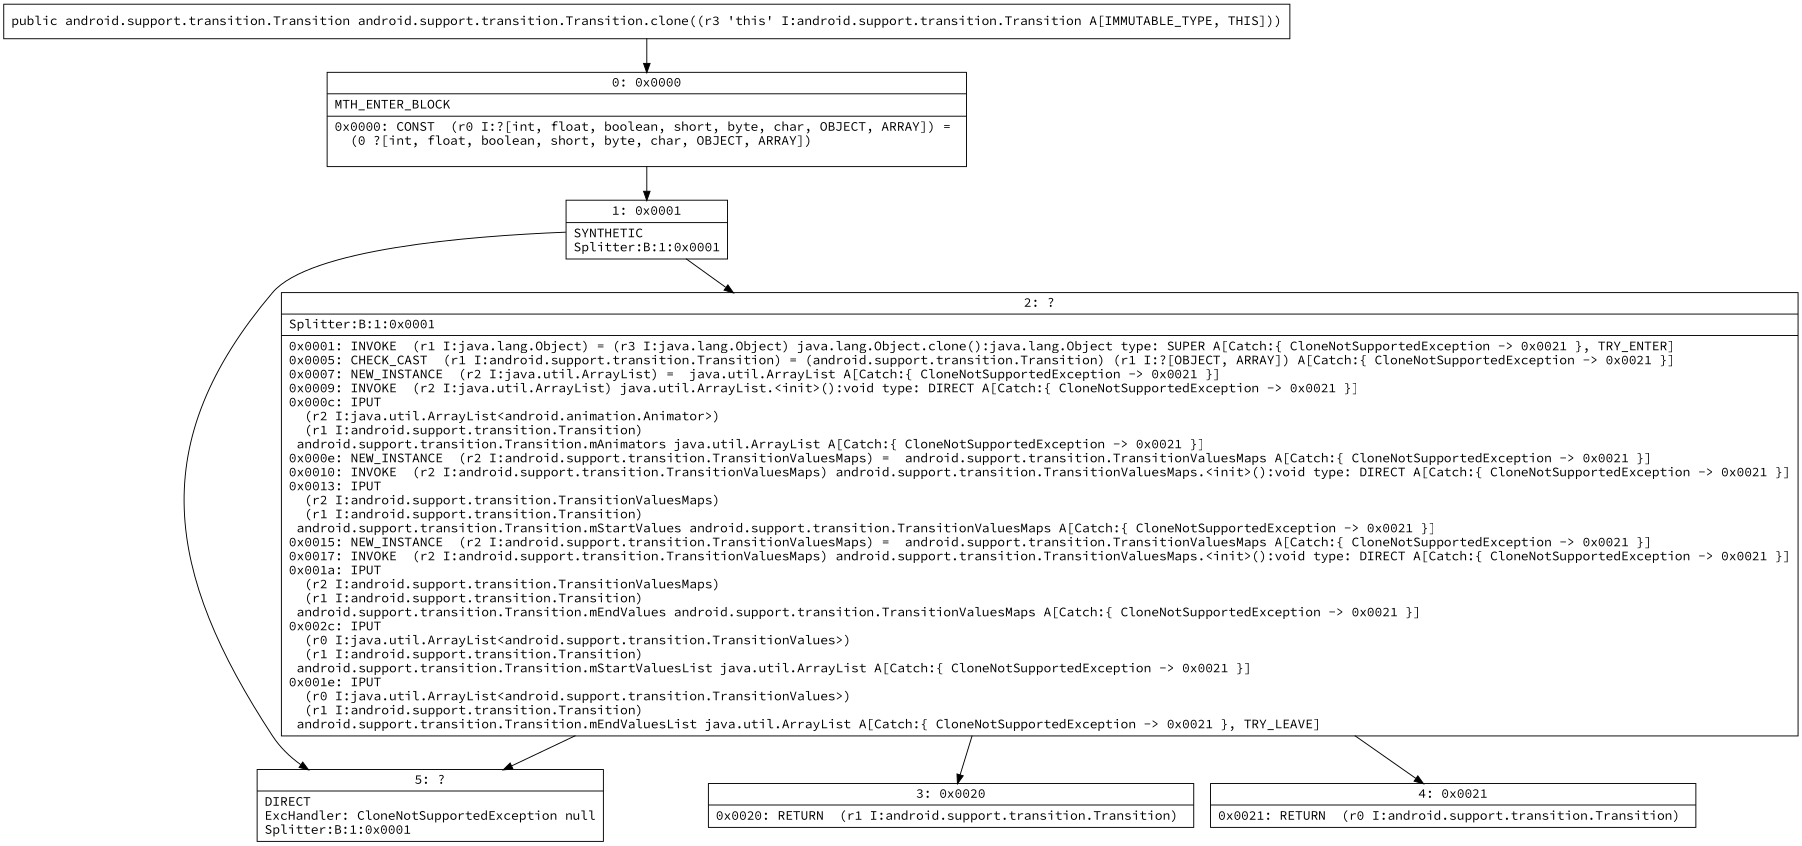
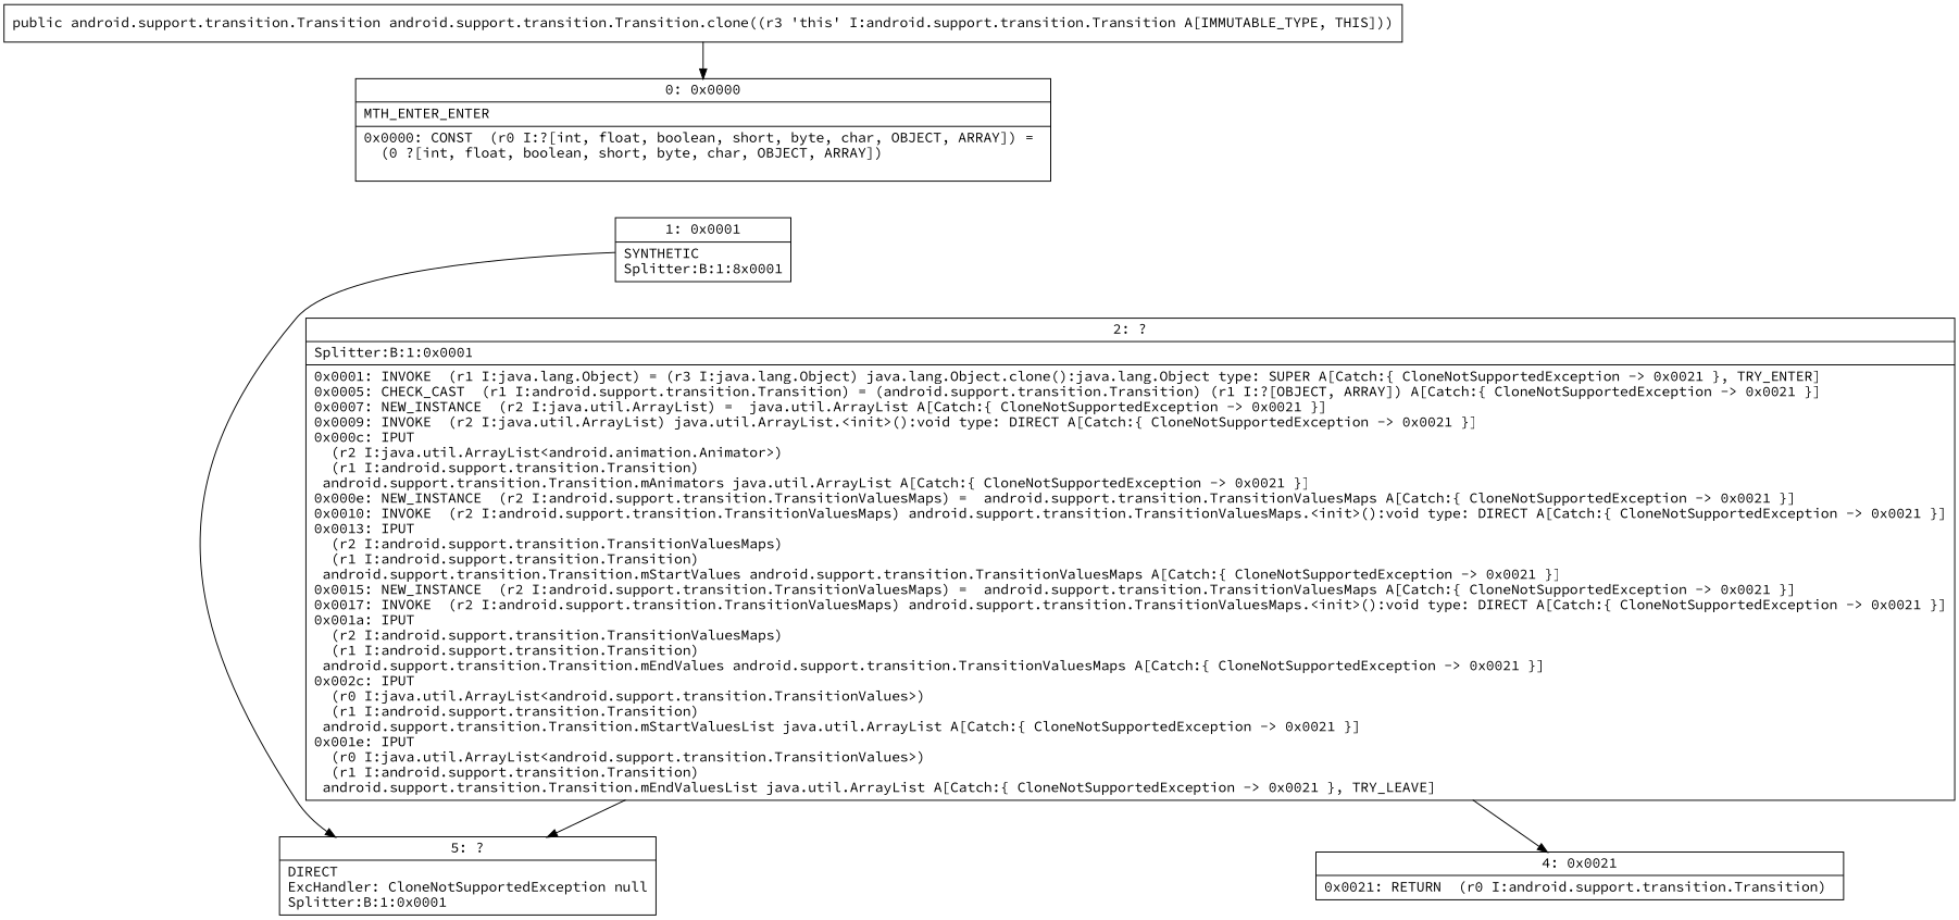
  digraph {
    fontname="Source Code Pro"
    node [fontname="Source Code Pro" shape=record]
    edge [fontname="Source Code Pro"]
-   n1 [label="{0\:\ 0x0000|MTH_ENTER_BLOCK\l|0x0000: CONST  (r0 I:?[int, float, boolean, short, byte, char, OBJECT, ARRAY]) = \l  (0 ?[int, float, boolean, short, byte, char, OBJECT, ARRAY])\l \l}"]
-   n2 [label="{1\:\ 0x0001|SYNTHETIC\lSplitter:B:1:0x0001\l}"]
+   n1 [label="{0\:\ 0x0000|MTH_ENTER_ENTER\l|0x0000: CONST  (r0 I:?[int, float, boolean, short, byte, char, OBJECT, ARRAY]) = \l  (0 ?[int, float, boolean, short, byte, char, OBJECT, ARRAY])\l \l}"]
+   n2 [label="{1\:\ 0x0001|SYNTHETIC\lSplitter:B:1:8x0001\l}"]
    n3 [label="{2\:\ ?|Splitter:B:1:0x0001\l|0x0001: INVOKE  (r1 I:java.lang.Object) = (r3 I:java.lang.Object) java.lang.Object.clone():java.lang.Object type: SUPER A[Catch:\{ CloneNotSupportedException \-\> 0x0021 \}, TRY_ENTER]\l0x0005: CHECK_CAST  (r1 I:android.support.transition.Transition) = (android.support.transition.Transition) (r1 I:?[OBJECT, ARRAY]) A[Catch:\{ CloneNotSupportedException \-\> 0x0021 \}]\l0x0007: NEW_INSTANCE  (r2 I:java.util.ArrayList) =  java.util.ArrayList A[Catch:\{ CloneNotSupportedException \-\> 0x0021 \}]\l0x0009: INVOKE  (r2 I:java.util.ArrayList) java.util.ArrayList.\<init\>():void type: DIRECT A[Catch:\{ CloneNotSupportedException \-\> 0x0021 \}]\l0x000c: IPUT  \l  (r2 I:java.util.ArrayList\<android.animation.Animator\>)\l  (r1 I:android.support.transition.Transition)\l android.support.transition.Transition.mAnimators java.util.ArrayList A[Catch:\{ CloneNotSupportedException \-\> 0x0021 \}]\l0x000e: NEW_INSTANCE  (r2 I:android.support.transition.TransitionValuesMaps) =  android.support.transition.TransitionValuesMaps A[Catch:\{ CloneNotSupportedException \-\> 0x0021 \}]\l0x0010: INVOKE  (r2 I:android.support.transition.TransitionValuesMaps) android.support.transition.TransitionValuesMaps.\<init\>():void type: DIRECT A[Catch:\{ CloneNotSupportedException \-\> 0x0021 \}]\l0x0013: IPUT  \l  (r2 I:android.support.transition.TransitionValuesMaps)\l  (r1 I:android.support.transition.Transition)\l android.support.transition.Transition.mStartValues android.support.transition.TransitionValuesMaps A[Catch:\{ CloneNotSupportedException \-\> 0x0021 \}]\l0x0015: NEW_INSTANCE  (r2 I:android.support.transition.TransitionValuesMaps) =  android.support.transition.TransitionValuesMaps A[Catch:\{ CloneNotSupportedException \-\> 0x0021 \}]\l0x0017: INVOKE  (r2 I:android.support.transition.TransitionValuesMaps) android.support.transition.TransitionValuesMaps.\<init\>():void type: DIRECT A[Catch:\{ CloneNotSupportedException \-\> 0x0021 \}]\l0x001a: IPUT  \l  (r2 I:android.support.transition.TransitionValuesMaps)\l  (r1 I:android.support.transition.Transition)\l android.support.transition.Transition.mEndValues android.support.transition.TransitionValuesMaps A[Catch:\{ CloneNotSupportedException \-\> 0x0021 \}]\l0x002c: IPUT  \l  (r0 I:java.util.ArrayList\<android.support.transition.TransitionValues\>)\l  (r1 I:android.support.transition.Transition)\l android.support.transition.Transition.mStartValuesList java.util.ArrayList A[Catch:\{ CloneNotSupportedException \-\> 0x0021 \}]\l0x001e: IPUT  \l  (r0 I:java.util.ArrayList\<android.support.transition.TransitionValues\>)\l  (r1 I:android.support.transition.Transition)\l android.support.transition.Transition.mEndValuesList java.util.ArrayList A[Catch:\{ CloneNotSupportedException \-\> 0x0021 \}, TRY_LEAVE]\l}"]
    n4 [label="{5\:\ ?|DIRECT\lExcHandler: CloneNotSupportedException null\lSplitter:B:1:0x0001\l}"]
-   n5 [label="{3\:\ 0x0020|0x0020: RETURN  (r1 I:android.support.transition.Transition) \l}"]
    n6 [label="{4\:\ 0x0021|0x0021: RETURN  (r0 I:android.support.transition.Transition) \l}"]
    n7 [label="{public android.support.transition.Transition android.support.transition.Transition.clone((r3 'this' I:android.support.transition.Transition A[IMMUTABLE_TYPE, THIS])) }"]
-   n1 -> n2
-   n2 -> n3
    n2 -> n4
    n3 -> n4
-   n3 -> n5
    n3 -> n6
    n7 -> n1
  }
